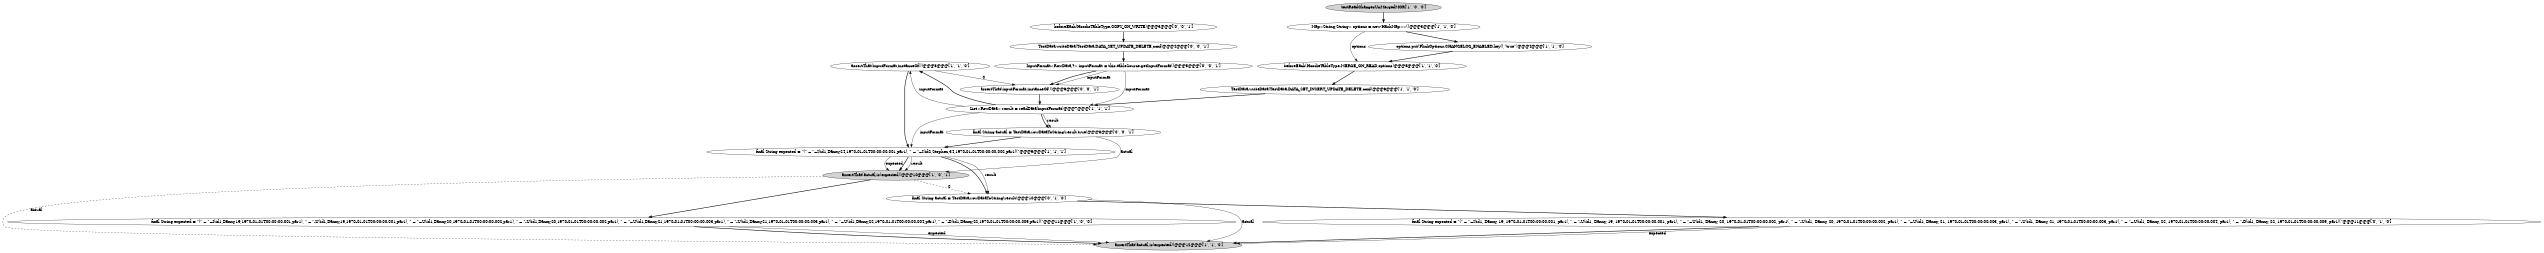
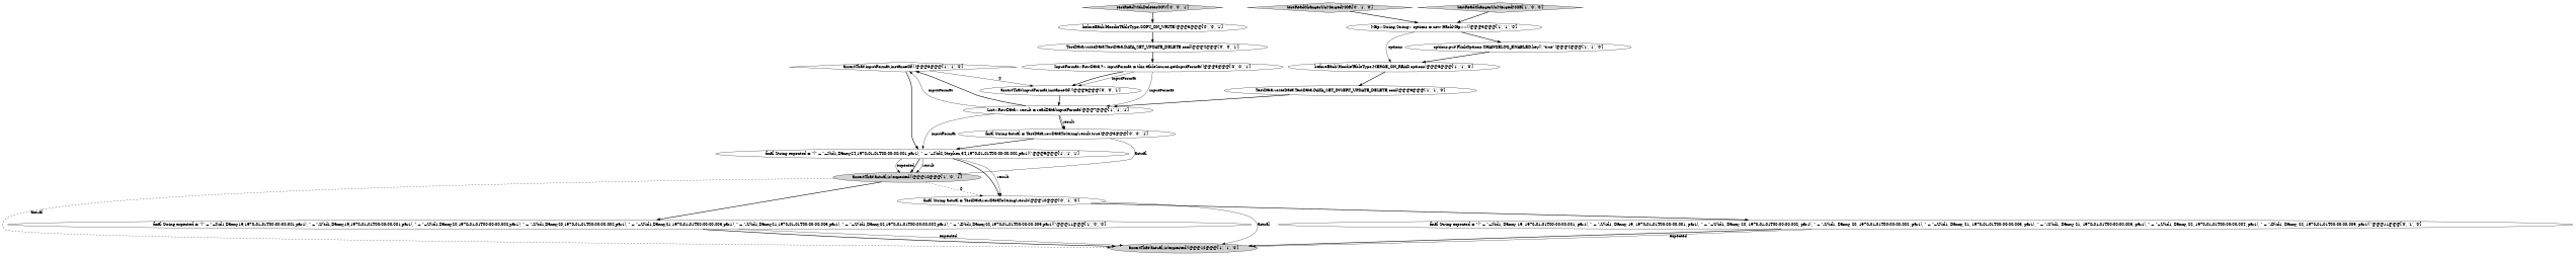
  digraph {
    node [fillcolor=white shape=ellipse style=filled]
    edge [style=bold]
-   n1 [label="assertThat(inputFormat,instanceOf())@@@8@@@['1', '1', '0']"]
+   n1 [label="assertThat(inputFormat,instanceOf())@@@8@@@['1', '1', '0']" shape=diamond]
    n2 [label="assertThat(inputFormat,instanceOf())@@@6@@@['0', '0', '1']"]
    n3 [label="final String expected = \"(\" + \"+I(id1,Danny,24,1970-01-01T00:00:00.001,par1), \" + \"+I(id2,Stephen,34,1970-01-01T00:00:00.002,par1)(\"@@@9@@@['1', '1', '1']"]
    n4 [label="List<RowData> result = readData(inputFormat)@@@7@@@['1', '1', '1']"]
    n5 [label="final String actual = TestData.rowDataToString(result)@@@10@@@['0', '1', '0']"]
    n6 [fillcolor=lightgray label="assertThat(actual,is(expected))@@@10@@@['1', '0', '1']"]
    n7 [label="final String expected = \"(\" + \"+I(id1,Danny,19,1970-01-01T00:00:00.001,par1), \" + \"-U(id1,Danny,19,1970-01-01T00:00:00.001,par1), \" + \"+U(id1,Danny,20,1970-01-01T00:00:00.002,par1), \" + \"-U(id1,Danny,20,1970-01-01T00:00:00.002,par1), \" + \"+U(id1,Danny,21,1970-01-01T00:00:00.003,par1), \" + \"-U(id1,Danny,21,1970-01-01T00:00:00.003,par1), \" + \"+U(id1,Danny,22,1970-01-01T00:00:00.004,par1), \" + \"-D(id1,Danny,22,1970-01-01T00:00:00.005,par1)(\"@@@11@@@['1', '0', '0']"]
    n8 [fillcolor=lightgray label="assertThat(actual,is(expected))@@@12@@@['1', '1', '0']"]
    n9 [label="Map<String,String> options = new HashMap<>()@@@3@@@['1', '1', '0']"]
    n10 [label="beforeEach(HoodieTableType.MERGE_ON_READ,options)@@@5@@@['1', '1', '0']"]
    n11 [label="options.put(FlinkOptions.CHANGELOG_ENABLED.key(),\"true\")@@@4@@@['1', '1', '0']"]
    n12 [label="TestData.writeData(TestData.DATA_SET_INSERT_UPDATE_DELETE,conf)@@@6@@@['1', '1', '0']"]
    n13 [label="final String actual = TestData.rowDataToString(result,true)@@@8@@@['0', '0', '1']"]
    n14 [label="final String expected = \"(\" + \"+I(id1, Danny, 19, 1970-01-01T00:00:00.001, par1(, \" + \"-U(id1, Danny, 19, 1970-01-01T00:00:00.001, par1(, \" + \"+U(id1, Danny, 20, 1970-01-01T00:00:00.002, par1(, \" + \"-U(id1, Danny, 20, 1970-01-01T00:00:00.002, par1(, \" + \"+U(id1, Danny, 21, 1970-01-01T00:00:00.003, par1(, \" + \"-U(id1, Danny, 21, 1970-01-01T00:00:00.003, par1(, \" + \"+U(id1, Danny, 22, 1970-01-01T00:00:00.004, par1(, \" + \"-D(id1, Danny, 22, 1970-01-01T00:00:00.005, par1((\"@@@11@@@['0', '1', '0']"]
    n15 [label="TestData.writeData(TestData.DATA_SET_UPDATE_DELETE,conf)@@@4@@@['0', '0', '1']"]
    n16 [label="InputFormat<RowData,?> inputFormat = this.tableSource.getInputFormat()@@@5@@@['0', '0', '1']"]
+   n17 [fillcolor=lightgray label="testReadWithDeletesCOW['0', '0', '1']" shape=diamond]
    n18 [label="beforeEach(HoodieTableType.COPY_ON_WRITE)@@@3@@@['0', '0', '1']"]
-   n19 [fillcolor=lightgray label="testReadChangesUnMergedMOR['1', '0', '0']"]
+   n19 [fillcolor=lightgray label="testReadChangesUnMergedMOR['1', '0', '0']" shape=diamond]
+   n20 [fillcolor=lightgray label="testReadChangesUnMergedMOR['0', '1', '0']" shape=diamond]
    n1 -> n2 [label=0 style=solid]
    n1 -> n3
    n2 -> n4
    n3 -> n5
    n3 -> n5 [label=result style=solid]
    n3 -> n6 [label=result style=solid]
    n3 -> n6 [label=expected style=solid]
    n3 -> n6
    n4 -> n1
    n4 -> n1 [label=inputFormat style=solid]
    n4 -> n3 [label=inputFormat style=solid]
    n4 -> n13 [label=result style=solid]
    n4 -> n13
    n5 -> n8 [label=actual style=solid]
    n5 -> n14
    n6 -> n5 [label=0 style=dashed]
    n6 -> n7
    n6 -> n8 [label=actual style=dashed]
    n7 -> n8 [label=expected style=solid]
    n7 -> n8
    n9 -> n10 [label=options style=solid]
    n9 -> n11
    n10 -> n12
    n11 -> n10
    n12 -> n4
    n13 -> n3
    n13 -> n6 [label=actual style=solid]
    n14 -> n8
    n14 -> n8 [label=expected style=solid]
    n15 -> n16
    n16 -> n2 [label=inputFormat style=solid]
    n16 -> n2
    n16 -> n4 [label=inputFormat style=solid]
+   n17 -> n18
    n18 -> n15
    n19 -> n9
+   n20 -> n9
  }
